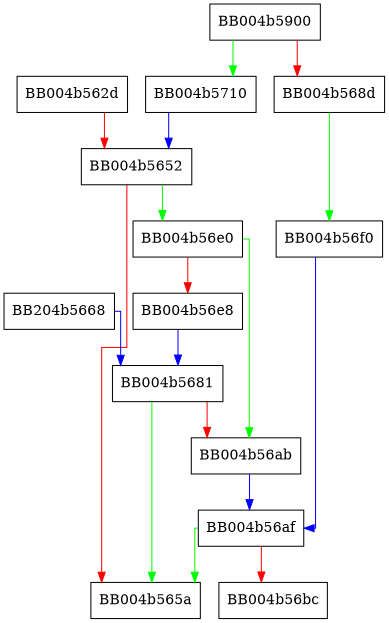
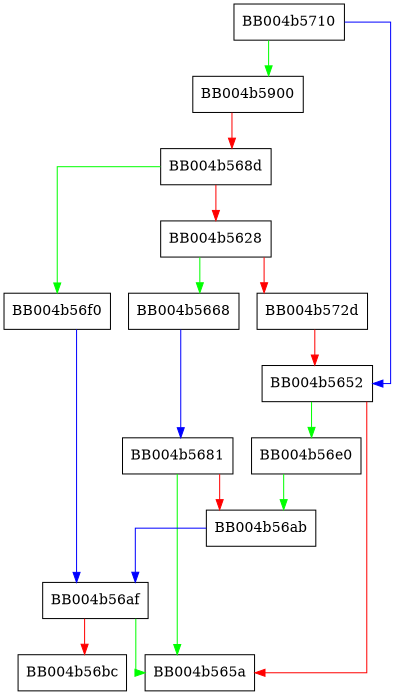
  digraph {
    splines=ortho
    node [shape=box]
    edge [color=red]
    n1 [label=BB004b5900]
    BB004b5710
    n3 [label=BB004b568d]
    BB004b5652
    BB004b56f0
+   BB004b5628
    BB004b56e0
    BB004b565a
    BB004b56af
-   BB004b5668 [label=BB204b5668]
-   BB004b562d
+   BB004b5668
+   BB004b562d [label=BB004b572d]
    BB004b56bc
    BB004b5681
    BB004b56ab
-   BB004b56e8
-   n1 -> BB004b5710 [color=green]
+   BB004b5710 -> n1 [color=green]
    n1 -> n3
    BB004b5710 -> BB004b5652 [color=blue]
    n3 -> BB004b56f0 [color=green]
+   n3 -> BB004b5628
    BB004b5652 -> BB004b56e0 [color=green]
    BB004b5652 -> BB004b565a
    BB004b56f0 -> BB004b56af [color=blue]
+   BB004b5628 -> BB004b5668 [color=green]
+   BB004b5628 -> BB004b562d
    BB004b56e0 -> BB004b56ab [color=green]
-   BB004b56e0 -> BB004b56e8
    BB004b56af -> BB004b565a [color=green]
    BB004b56af -> BB004b56bc
    BB004b5668 -> BB004b5681 [color=blue]
    BB004b562d -> BB004b5652
    BB004b5681 -> BB004b565a [color=green]
    BB004b5681 -> BB004b56ab
    BB004b56ab -> BB004b56af [color=blue]
-   BB004b56e8 -> BB004b5681 [color=blue]
  }
